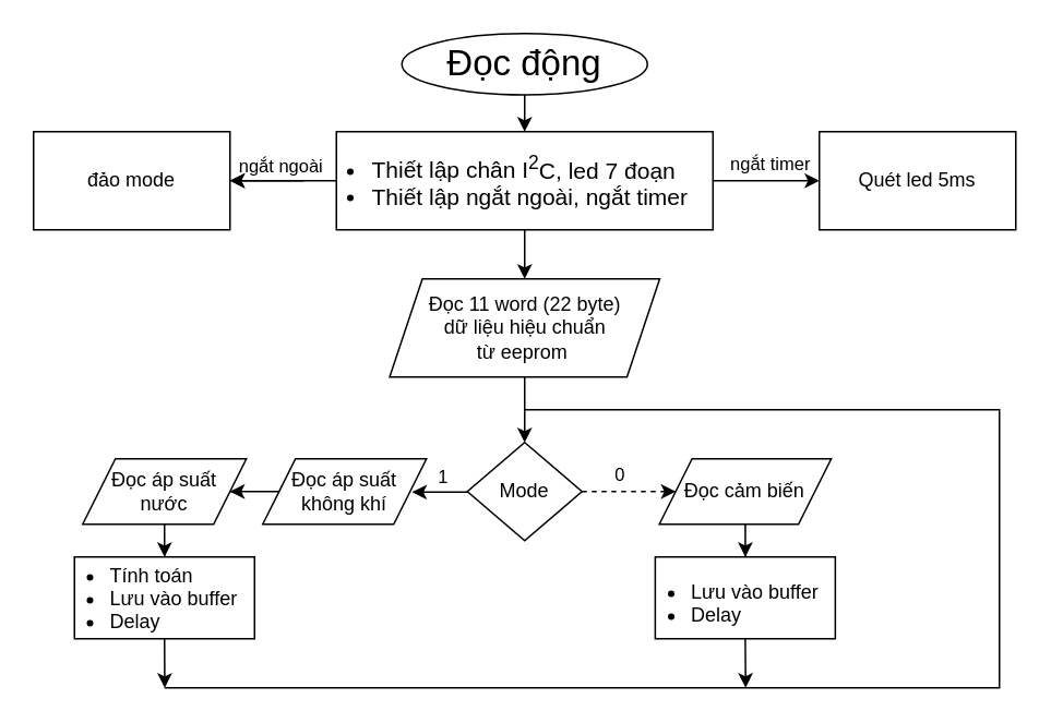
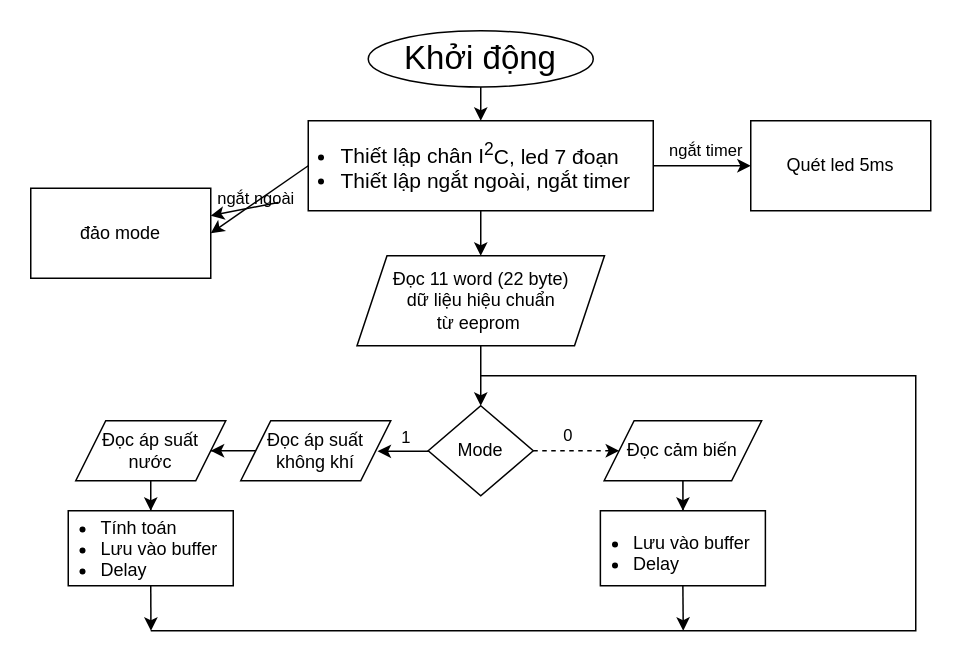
  <mxCell id="0" />
  <mxCell id="1" parent="0" />
  <mxCell id="2" style="edgeStyle=none;rounded=0;orthogonalLoop=1;jettySize=auto;html=1;exitX=0.5;exitY=1;exitDx=0;exitDy=0;entryX=0.5;entryY=0;entryDx=0;entryDy=0;" parent="1" source="3" target="8" edge="1"><mxGeometry relative="1" as="geometry" /></mxCell>
- <mxCell id="3" value="&lt;font style=&quot;font-size: 22px&quot;&gt;Đọc động&lt;/font&gt;" style="ellipse;whiteSpace=wrap;html=1;fillColor=none;" parent="1" vertex="1"><mxGeometry x="245" y="20" width="150" height="37.5" as="geometry" /></mxCell>
+ <mxCell id="3" value="&lt;font style=&quot;font-size: 22px&quot;&gt;Khởi động&lt;/font&gt;" style="ellipse;whiteSpace=wrap;html=1;fillColor=none;" parent="1" vertex="1"><mxGeometry x="245" y="20" width="150" height="37.5" as="geometry" /></mxCell>
  <mxCell id="4" style="edgeStyle=none;rounded=0;orthogonalLoop=1;jettySize=auto;html=1;exitX=0;exitY=0.5;exitDx=0;exitDy=0;entryX=1;entryY=0.5;entryDx=0;entryDy=0;" parent="1" source="8" target="23" edge="1"><mxGeometry relative="1" as="geometry" /></mxCell>
  <mxCell id="5" value="ngắt ngoài" style="edgeLabel;html=1;align=center;verticalAlign=middle;resizable=0;points=[];labelBackgroundColor=none;" parent="4" vertex="1" connectable="0"><mxGeometry x="0.4" y="-2" relative="1" as="geometry"><mxPoint x="11" y="-8" as="offset" /></mxGeometry></mxCell>
  <mxCell id="6" value="ngắt timer" style="edgeStyle=none;rounded=0;orthogonalLoop=1;jettySize=auto;html=1;exitX=1;exitY=0.5;exitDx=0;exitDy=0;entryX=0;entryY=0.5;entryDx=0;entryDy=0;labelBackgroundColor=none;" parent="1" source="8" target="24" edge="1"><mxGeometry x="0.077" y="10" relative="1" as="geometry"><mxPoint as="offset" /></mxGeometry></mxCell>
  <mxCell id="7" value="" style="edgeStyle=orthogonalEdgeStyle;rounded=0;orthogonalLoop=1;jettySize=auto;html=1;" edge="1" parent="1" source="8" target="26"><mxGeometry relative="1" as="geometry" /></mxCell>
  <mxCell id="8" value="" style="rounded=0;whiteSpace=wrap;html=1;fillColor=none;" parent="1" vertex="1"><mxGeometry x="205" y="80" width="230" height="60" as="geometry" /></mxCell>
  <mxCell id="9" value="" style="edgeStyle=none;rounded=0;orthogonalLoop=1;jettySize=auto;html=1;labelBackgroundColor=none;fontColor=default;" parent="1" source="10" target="23" edge="1"><mxGeometry relative="1" as="geometry" /></mxCell>
  <mxCell id="10" value="&lt;ul style=&quot;font-size: 14px&quot;&gt;&lt;li&gt;Thiết lập chân I&lt;span&gt;&lt;sup&gt;2&lt;/sup&gt;C, led 7 đoạn&lt;/span&gt;&lt;/li&gt;&lt;li&gt;&lt;span&gt;Thiết lập ngắt ngoài, ngắt timer&lt;/span&gt;&lt;/li&gt;&lt;/ul&gt;" style="text;strokeColor=none;fillColor=none;html=1;whiteSpace=wrap;verticalAlign=middle;overflow=hidden;fontColor=default;" parent="1" vertex="1"><mxGeometry x="185" y="70" width="250" height="80" as="geometry" /></mxCell>
  <mxCell id="11" value="0" style="edgeStyle=orthogonalEdgeStyle;rounded=0;orthogonalLoop=1;jettySize=auto;html=1;exitX=1;exitY=0.5;exitDx=0;exitDy=0;entryX=0;entryY=0.5;entryDx=0;entryDy=0;labelBackgroundColor=none;dashed=1;" parent="1" source="14" target="16" edge="1"><mxGeometry x="-0.2" y="10" relative="1" as="geometry"><mxPoint as="offset" /></mxGeometry></mxCell>
  <mxCell id="12" value="" style="edgeStyle=orthogonalEdgeStyle;rounded=0;orthogonalLoop=1;jettySize=auto;html=1;entryX=0.912;entryY=0.509;entryDx=0;entryDy=0;entryPerimeter=0;" edge="1" parent="1" source="14" target="28"><mxGeometry relative="1" as="geometry"><mxPoint x="265" y="300" as="targetPoint" /><Array as="points"><mxPoint x="273" y="300" /></Array></mxGeometry></mxCell>
  <mxCell id="13" value="1" style="edgeLabel;html=1;align=center;verticalAlign=middle;resizable=0;points=[];labelBackgroundColor=none;" vertex="1" connectable="0" parent="12"><mxGeometry x="-0.078" y="1" relative="1" as="geometry"><mxPoint y="-11" as="offset" /></mxGeometry></mxCell>
  <mxCell id="14" value="Mode" style="rhombus;whiteSpace=wrap;html=1;fillColor=none;" parent="1" vertex="1"><mxGeometry x="285" y="270" width="70" height="60" as="geometry" /></mxCell>
  <mxCell id="15" style="edgeStyle=orthogonalEdgeStyle;rounded=0;orthogonalLoop=1;jettySize=auto;html=1;exitX=0.5;exitY=1;exitDx=0;exitDy=0;" parent="1" source="16" target="18" edge="1"><mxGeometry relative="1" as="geometry" /></mxCell>
  <mxCell id="16" value="Đọc cảm biến" style="shape=parallelogram;perimeter=parallelogramPerimeter;whiteSpace=wrap;html=1;fixedSize=1;fillColor=none;" parent="1" vertex="1"><mxGeometry x="402.25" y="280" width="105" height="40" as="geometry" /></mxCell>
  <mxCell id="17" style="edgeStyle=orthogonalEdgeStyle;rounded=0;orthogonalLoop=1;jettySize=auto;html=1;exitX=0.5;exitY=1;exitDx=0;exitDy=0;" edge="1" parent="1" source="18"><mxGeometry relative="1" as="geometry"><mxPoint x="455" y="420" as="targetPoint" /></mxGeometry></mxCell>
  <mxCell id="18" value="" style="rounded=0;whiteSpace=wrap;html=1;fillColor=none;" parent="1" vertex="1"><mxGeometry x="399.75" y="340" width="110" height="50" as="geometry" /></mxCell>
  <mxCell id="19" style="edgeStyle=none;rounded=0;orthogonalLoop=1;jettySize=auto;html=1;exitX=0.5;exitY=1;exitDx=0;exitDy=0;" parent="1" source="3" target="3" edge="1"><mxGeometry relative="1" as="geometry" /></mxCell>
  <mxCell id="20" style="edgeStyle=none;rounded=0;orthogonalLoop=1;jettySize=auto;html=1;exitX=0;exitY=0.5;exitDx=0;exitDy=0;" parent="1" source="8" target="8" edge="1"><mxGeometry relative="1" as="geometry" /></mxCell>
  <mxCell id="21" style="edgeStyle=none;rounded=0;orthogonalLoop=1;jettySize=auto;html=1;exitX=0;exitY=0.5;exitDx=0;exitDy=0;" parent="1" source="8" target="8" edge="1"><mxGeometry relative="1" as="geometry" /></mxCell>
  <mxCell id="22" value="&lt;ul&gt;&lt;li&gt;Lưu vào buffer&lt;/li&gt;&lt;li&gt;Delay&lt;/li&gt;&lt;/ul&gt;" style="text;strokeColor=none;fillColor=none;html=1;whiteSpace=wrap;verticalAlign=middle;overflow=hidden;" parent="1" vertex="1"><mxGeometry x="379.75" y="340" width="130" height="50" as="geometry" /></mxCell>
- <mxCell id="23" value="đảo mode" style="rounded=0;whiteSpace=wrap;html=1;fillColor=none;" parent="1" vertex="1"><mxGeometry x="20" y="80" width="120" height="60" as="geometry" /></mxCell>
+ <mxCell id="23" value="đảo mode" style="rounded=0;whiteSpace=wrap;html=1;fillColor=none;" parent="1" vertex="1"><mxGeometry x="20" y="125" width="120" height="60" as="geometry" /></mxCell>
  <mxCell id="24" value="Quét led 5ms" style="rounded=0;whiteSpace=wrap;html=1;fillColor=none;" parent="1" vertex="1"><mxGeometry x="500" y="80" width="120" height="60" as="geometry" /></mxCell>
  <mxCell id="25" value="" style="edgeStyle=orthogonalEdgeStyle;rounded=0;orthogonalLoop=1;jettySize=auto;html=1;" edge="1" parent="1" source="26" target="14"><mxGeometry relative="1" as="geometry" /></mxCell>
  <mxCell id="26" value="Đọc 11 word (22 byte)&lt;br&gt;dữ liệu hiệu chuẩn&lt;br&gt;từ eeprom&amp;nbsp;" style="shape=parallelogram;perimeter=parallelogramPerimeter;whiteSpace=wrap;html=1;fixedSize=1;fillColor=none;" parent="1" vertex="1"><mxGeometry x="237.5" y="170" width="165" height="60" as="geometry" /></mxCell>
  <mxCell id="27" value="" style="edgeStyle=orthogonalEdgeStyle;rounded=0;orthogonalLoop=1;jettySize=auto;html=1;" edge="1" parent="1" source="28" target="30"><mxGeometry relative="1" as="geometry" /></mxCell>
  <mxCell id="28" value="Đọc áp suất&lt;br&gt;không khí" style="shape=parallelogram;perimeter=parallelogramPerimeter;whiteSpace=wrap;html=1;fixedSize=1;fillColor=none;" parent="1" vertex="1"><mxGeometry x="160" y="280" width="100" height="40" as="geometry" /></mxCell>
  <mxCell id="29" value="" style="edgeStyle=orthogonalEdgeStyle;rounded=0;orthogonalLoop=1;jettySize=auto;html=1;" edge="1" parent="1" source="30" target="32"><mxGeometry relative="1" as="geometry" /></mxCell>
  <mxCell id="30" value="Đọc áp suất&lt;br&gt;nước" style="shape=parallelogram;perimeter=parallelogramPerimeter;whiteSpace=wrap;html=1;fixedSize=1;fillColor=none;" parent="1" vertex="1"><mxGeometry x="50" y="280" width="100" height="40" as="geometry" /></mxCell>
  <mxCell id="31" style="edgeStyle=orthogonalEdgeStyle;rounded=0;orthogonalLoop=1;jettySize=auto;html=1;exitX=0.5;exitY=1;exitDx=0;exitDy=0;" edge="1" parent="1" source="32"><mxGeometry relative="1" as="geometry"><mxPoint x="100.143" y="420" as="targetPoint" /></mxGeometry></mxCell>
  <mxCell id="32" value="" style="rounded=0;whiteSpace=wrap;html=1;fillColor=none;" parent="1" vertex="1"><mxGeometry x="45" y="340" width="110" height="50" as="geometry" /></mxCell>
  <mxCell id="33" value="&lt;ul&gt;&lt;li&gt;Tính toán&lt;/li&gt;&lt;li&gt;Lưu vào buffer&lt;/li&gt;&lt;li&gt;Delay&lt;/li&gt;&lt;/ul&gt;" style="text;strokeColor=none;fillColor=none;html=1;whiteSpace=wrap;verticalAlign=middle;overflow=hidden;" parent="1" vertex="1"><mxGeometry x="25" y="330" width="130" height="60" as="geometry" /></mxCell>
  <mxCell id="34" value="" style="endArrow=none;html=1;rounded=0;edgeStyle=orthogonalEdgeStyle;" edge="1" parent="1"><mxGeometry width="50" height="50" relative="1" as="geometry"><mxPoint x="100" y="420" as="sourcePoint" /><mxPoint x="320" y="250" as="targetPoint" /><Array as="points"><mxPoint x="100" y="420" /><mxPoint x="610" y="420" /><mxPoint x="610" y="250" /><mxPoint x="370" y="250" /></Array></mxGeometry></mxCell>
